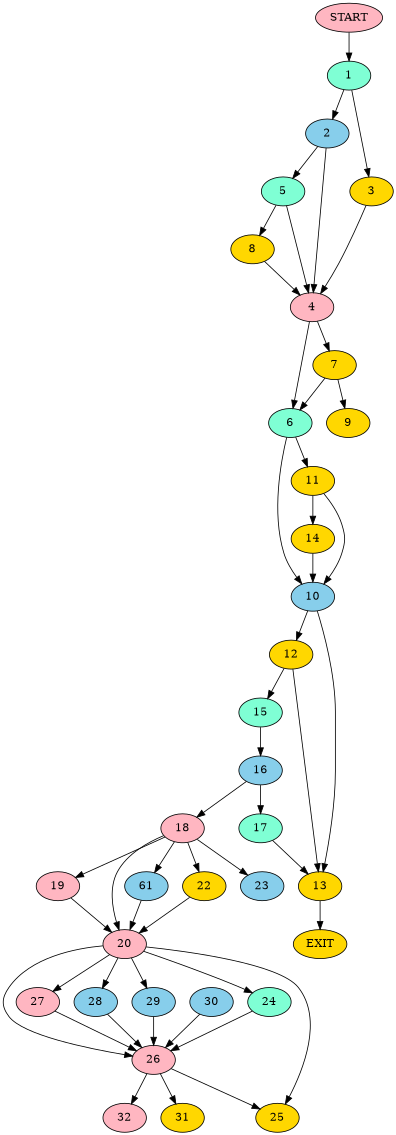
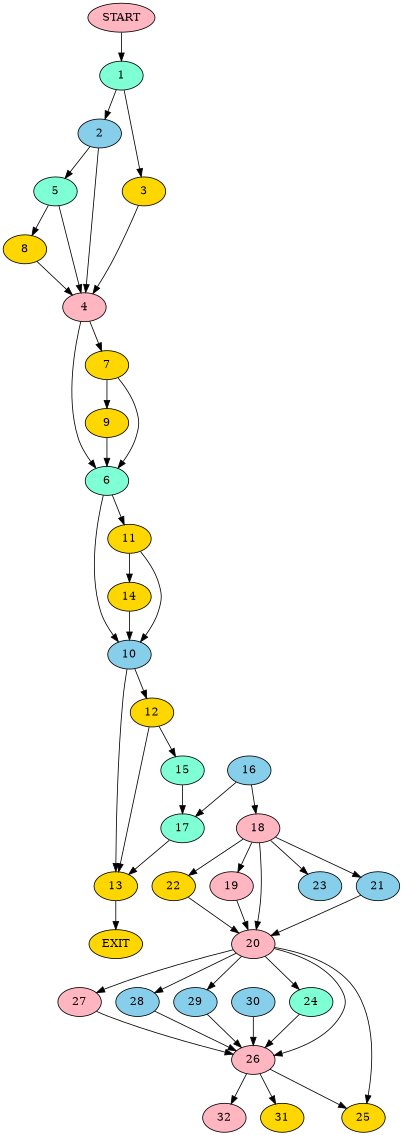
  digraph {
    node [fillcolor=gold style=filled]
    n1 [fillcolor=lightpink label=START]
    1 [fillcolor=aquamarine]
    2 [fillcolor=skyblue]
    3
    n5 [label=EXIT]
    4 [fillcolor=lightpink]
    5 [fillcolor=aquamarine]
    6 [fillcolor=aquamarine]
    7
    8
    10 [fillcolor=skyblue]
    11
    9
    12
    13
    14
    15 [fillcolor=aquamarine]
    16 [fillcolor=skyblue]
    17 [fillcolor=aquamarine]
    18 [fillcolor=lightpink]
    19 [fillcolor=lightpink]
    20 [fillcolor=lightpink]
-   21 [fillcolor=skyblue label=61]
+   21 [fillcolor=skyblue]
    22
    23 [fillcolor=skyblue]
    24 [fillcolor=aquamarine]
    25
    26 [fillcolor=lightpink]
    27 [fillcolor=lightpink]
    28 [fillcolor=skyblue]
    29 [fillcolor=skyblue]
    31
    32 [fillcolor=lightpink]
    30 [fillcolor=skyblue]
    n1 -> 1
    1 -> 2
    1 -> 3
    2 -> 4
    2 -> 5
    3 -> 4
    4 -> 6
    4 -> 7
    5 -> 4
    5 -> 8
    6 -> 10
    6 -> 11
    7 -> 6
    7 -> 9
    8 -> 4
    10 -> 12
    10 -> 13
    11 -> 10
    11 -> 14
+   9 -> 6
    12 -> 13
    12 -> 15
    13 -> n5
    14 -> 10
-   15 -> 16
+   15 -> 17
    16 -> 17
    16 -> 18
    17 -> 13
    18 -> 19
    18 -> 20
    18 -> 21
    18 -> 22
    18 -> 23
    19 -> 20
    20 -> 24
    20 -> 25
    20 -> 26
    20 -> 27
    20 -> 28
    20 -> 29
    21 -> 20
    22 -> 20
    24 -> 26
    26 -> 25
    26 -> 31
    26 -> 32
    27 -> 26
    28 -> 26
    29 -> 26
    30 -> 26
  }
